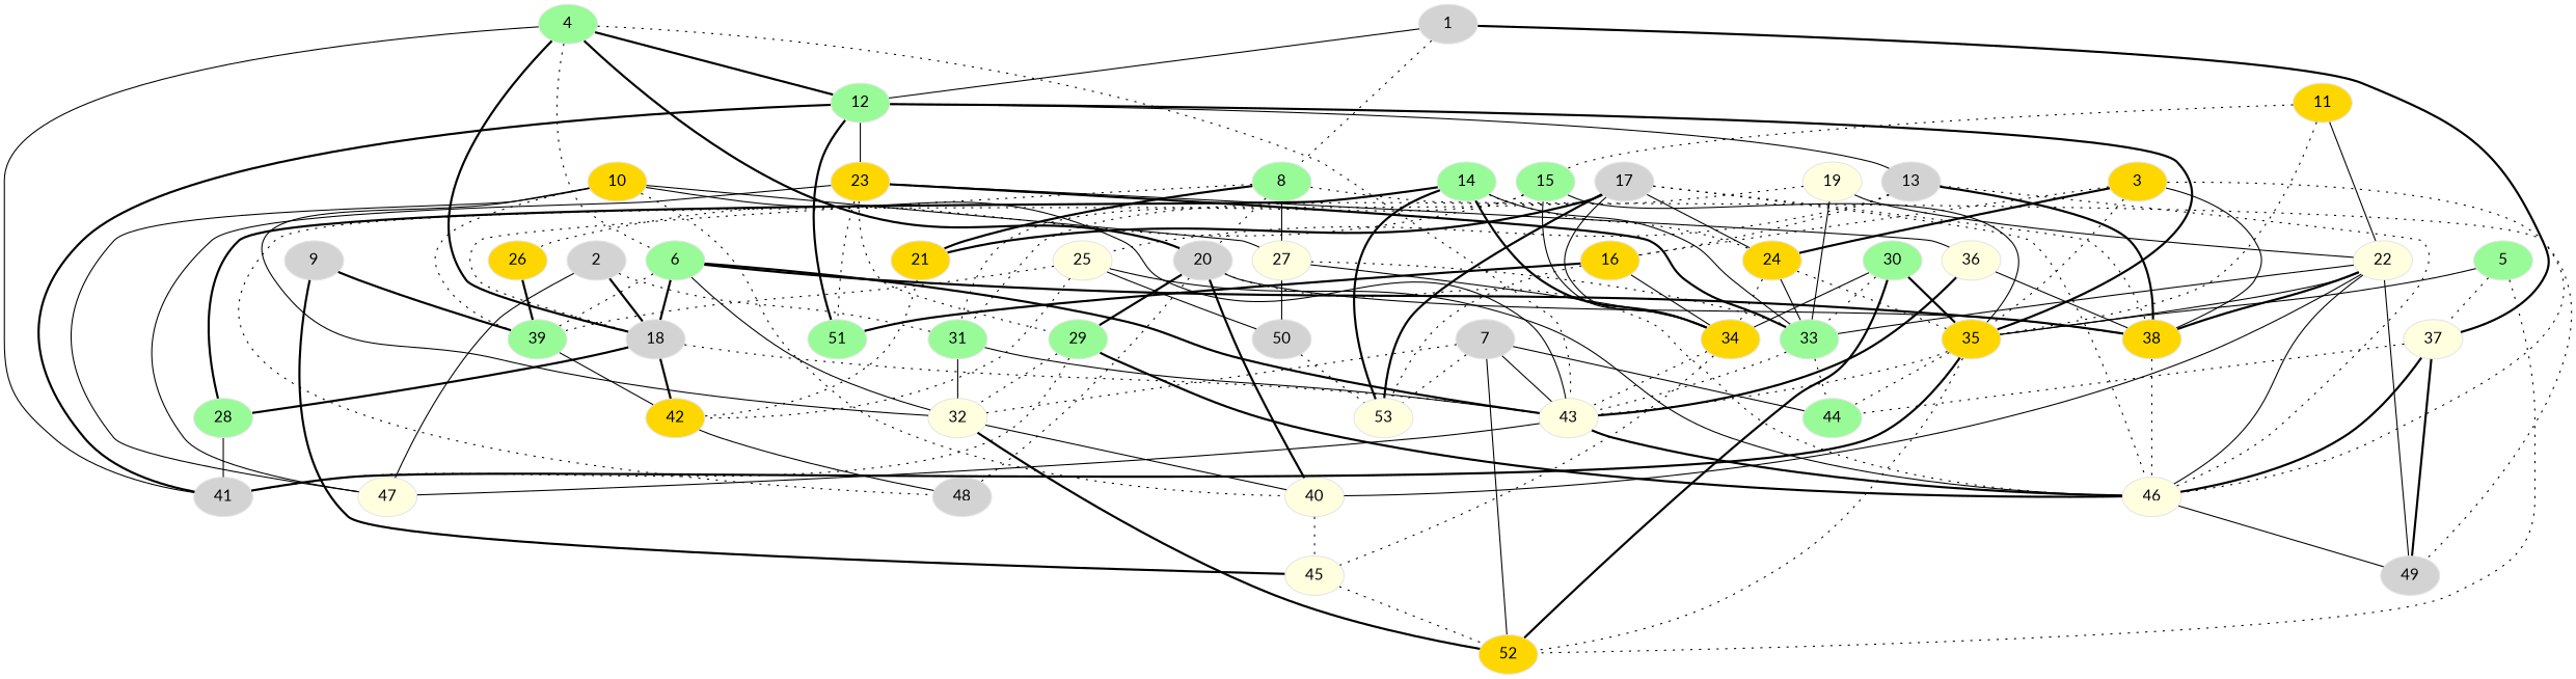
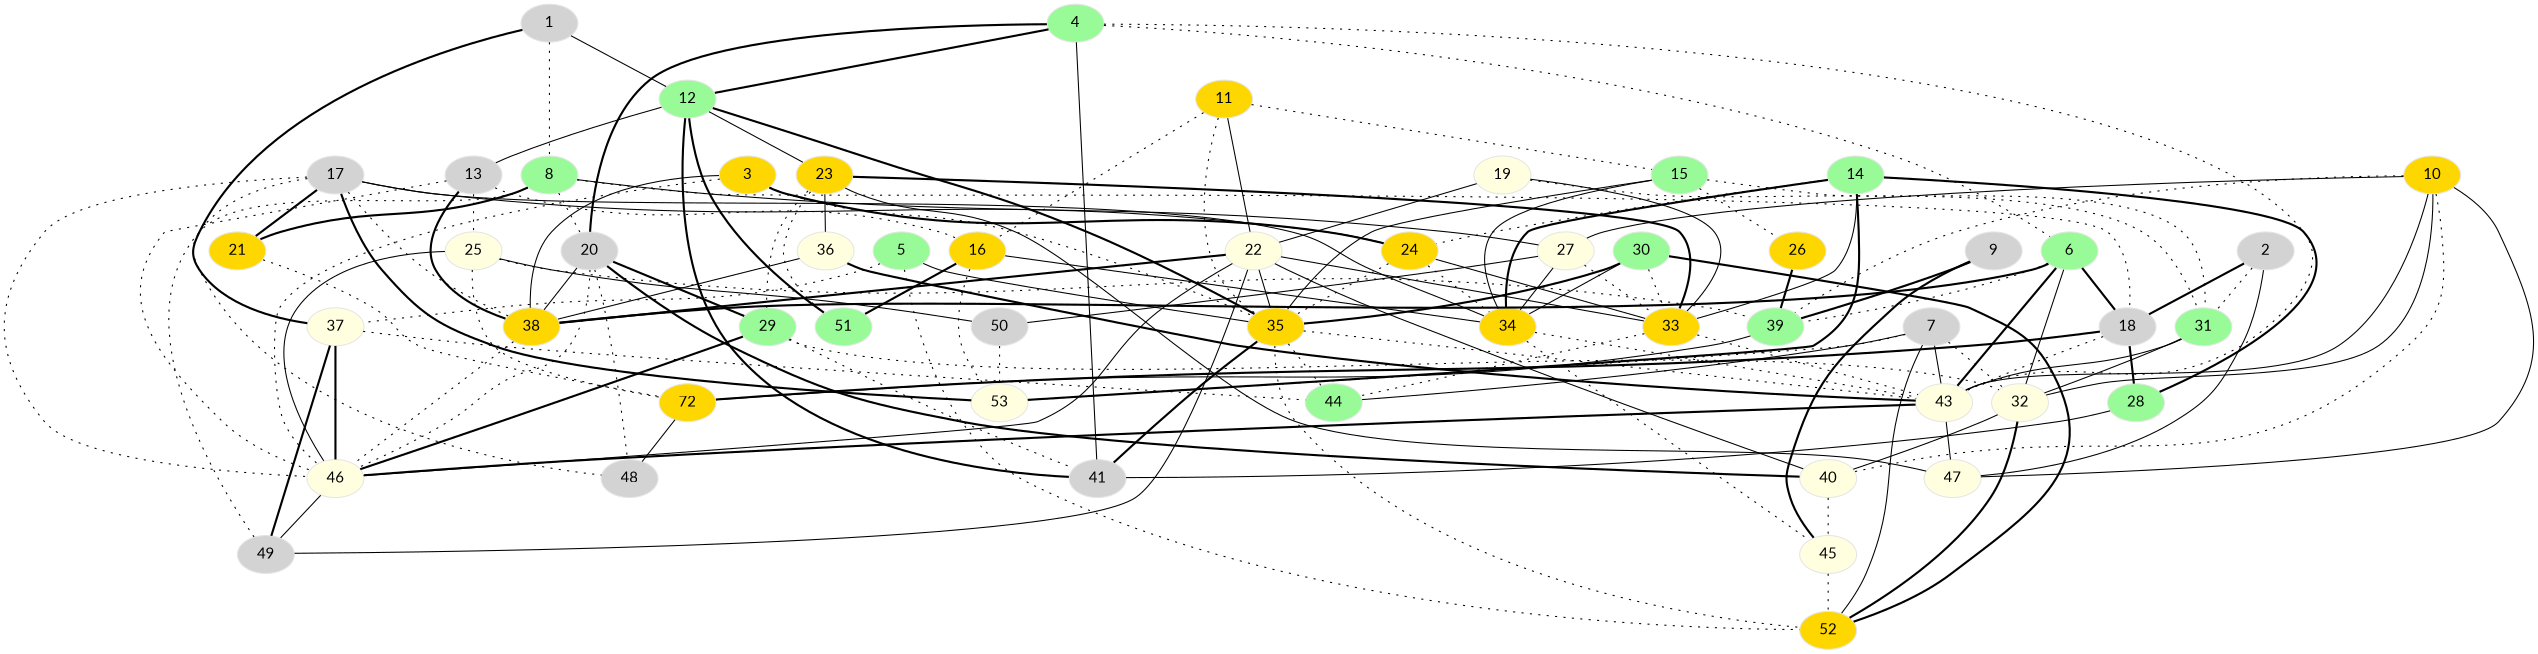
  graph {
    fontname=Lato
    node [color=gray90 fillcolor=palegreen fontname=Lato style=filled]
    edge [fontname=Lato style=dotted weight=1.0]
    1 [fillcolor=lightgrey]
    8
    12
    37 [fillcolor=lightyellow]
    18 [fillcolor=lightgrey]
    20 [fillcolor=lightgrey]
    21 [fillcolor=gold]
    27 [fillcolor=lightyellow]
    49 [fillcolor=lightgrey]
    35 [fillcolor=gold]
    41 [fillcolor=lightgrey]
    13 [fillcolor=lightgrey]
    23 [fillcolor=gold]
    51
    46 [fillcolor=lightyellow]
    44
    2 [fillcolor=lightgrey]
    31
    47 [fillcolor=lightyellow]
    43 [fillcolor=lightyellow]
    28
-   42 [fillcolor=gold]
+   42 [fillcolor=gold label=72]
    32 [fillcolor=lightyellow]
    40 [fillcolor=lightyellow]
    45 [fillcolor=lightyellow]
    3 [fillcolor=gold]
    16 [fillcolor=gold]
    24 [fillcolor=gold]
    38 [fillcolor=gold]
    53 [fillcolor=lightyellow]
    34 [fillcolor=gold]
-   33
+   33 [fillcolor=gold]
    52 [fillcolor=gold]
    4
    6
    39
    48 [fillcolor=lightgrey]
    29
    5
    7 [fillcolor=lightgrey]
    50 [fillcolor=lightgrey]
    9 [fillcolor=lightgrey]
    10 [fillcolor=gold]
    11 [fillcolor=gold]
    15
    22 [fillcolor=lightyellow]
    26 [fillcolor=gold]
    25 [fillcolor=lightyellow]
    36 [fillcolor=lightyellow]
    14
    17 [fillcolor=lightgrey]
    19 [fillcolor=lightyellow]
    30
    1 -- 8
    1 -- 12 [style=solid]
    1 -- 37 [style=bold]
    8 -- 18
    8 -- 20
    8 -- 21 [style=bold]
    8 -- 27 [style=solid weight=2.0]
    8 -- 49
    12 -- 35 [style=bold]
    12 -- 41 [style=bold]
    12 -- 13 [style=solid]
    12 -- 23 [style=solid]
    12 -- 51 [style=bold]
    37 -- 49 [style=bold]
    37 -- 46 [style=bold]
    37 -- 44
    18 -- 43 [weight=2.0]
    18 -- 28 [style=bold]
    18 -- 42 [style=bold]
    20 -- 46
    20 -- 40 [style=bold]
    20 -- 38 [style=solid]
    20 -- 48 [weight=2.0]
    20 -- 29 [style=bold]
    21 -- 42
    27 -- 34 [style=solid]
    27 -- 33
    27 -- 50 [style=solid]
    35 -- 41 [style=bold]
    35 -- 44
    35 -- 43 [weight=2.0]
    35 -- 52
    13 -- 46
    13 -- 16
    13 -- 38 [style=bold]
    13 -- 25
    23 -- 51
    23 -- 47 [style=solid]
    23 -- 33 [style=bold]
    23 -- 29
    23 -- 36 [style=solid]
    46 -- 49 [style=solid]
    2 -- 18 [style=bold]
    2 -- 31
    2 -- 47 [style=solid]
    31 -- 43 [style=solid]
    31 -- 32 [style=solid weight=3.0]
    43 -- 46 [style=bold]
    43 -- 47 [style=solid]
    28 -- 41 [style=solid]
    42 -- 48 [style=solid]
    32 -- 40 [style=solid]
    32 -- 52 [style=bold]
    40 -- 45 [weight=3.0]
    45 -- 52 [weight=2.0]
    3 -- 35
    3 -- 46
-   3 -- 16
+   11 -- 16
    3 -- 24 [style=bold]
    3 -- 38 [style=solid]
    16 -- 51 [style=bold]
    16 -- 53
    16 -- 34 [style=solid]
    24 -- 35
    24 -- 34
    24 -- 33 [style=solid]
    38 -- 46
    34 -- 43
    34 -- 45
    33 -- 44
    33 -- 43
    4 -- 12 [style=bold]
-   4 -- 18 [style=bold]
    4 -- 20 [style=bold]
    4 -- 41 [style=solid]
    4 -- 43
    4 -- 6
    6 -- 18 [style=bold]
    6 -- 43 [style=bold weight=2.0]
    6 -- 32 [style=solid]
    6 -- 38 [style=bold]
    6 -- 39
    39 -- 42 [style=solid]
    29 -- 41
    29 -- 46 [style=bold]
    29 -- 32
    5 -- 37
    5 -- 35 [style=solid]
    5 -- 52
    7 -- 44 [style=solid]
    7 -- 43 [style=solid]
    7 -- 32
    7 -- 53
    7 -- 52 [style=solid]
    50 -- 53
    9 -- 45 [style=bold]
    9 -- 39 [style=bold]
    10 -- 27 [style=solid]
    10 -- 47 [style=solid]
    10 -- 43 [style=solid]
    10 -- 32 [style=solid]
    10 -- 40
    10 -- 39
    11 -- 35
    11 -- 15
    11 -- 22 [style=solid]
    15 -- 35 [style=solid]
    15 -- 31 [weight=2.0]
    15 -- 34 [style=solid]
    15 -- 26
    22 -- 49 [style=solid]
    22 -- 35 [style=solid]
    22 -- 46 [style=solid]
    22 -- 40 [style=solid]
    22 -- 38 [style=bold weight=2.0]
    22 -- 33 [style=solid]
    26 -- 39 [style=bold]
    25 -- 46 [style=solid]
    25 -- 42
    25 -- 39
    25 -- 50 [style=solid]
    36 -- 43 [style=bold]
    36 -- 38 [style=solid]
    14 -- 28 [style=bold]
    14 -- 24
    14 -- 53 [style=bold]
    14 -- 34 [style=bold]
    14 -- 33 [style=solid weight=2.0]
    17 -- 21 [style=bold]
    17 -- 46
    17 -- 24 [style=solid]
    17 -- 38
    17 -- 53 [style=bold]
    17 -- 34 [style=solid]
    17 -- 48
    19 -- 31
    19 -- 33 [style=solid]
    19 -- 22 [style=solid weight=2.0]
    30 -- 35 [style=bold]
    30 -- 34 [style=solid]
    30 -- 33
    30 -- 52 [style=bold]
  }
